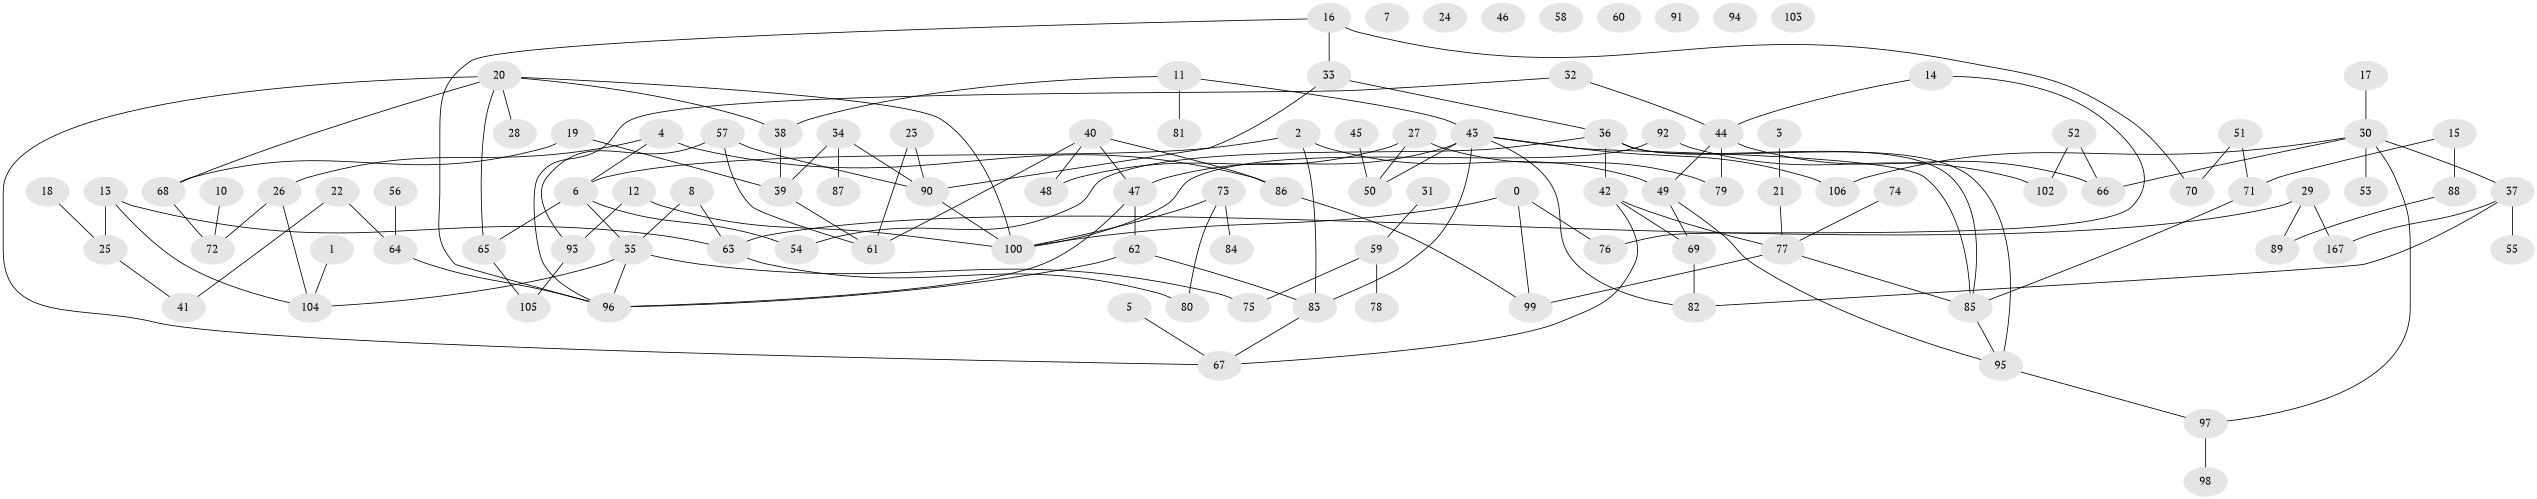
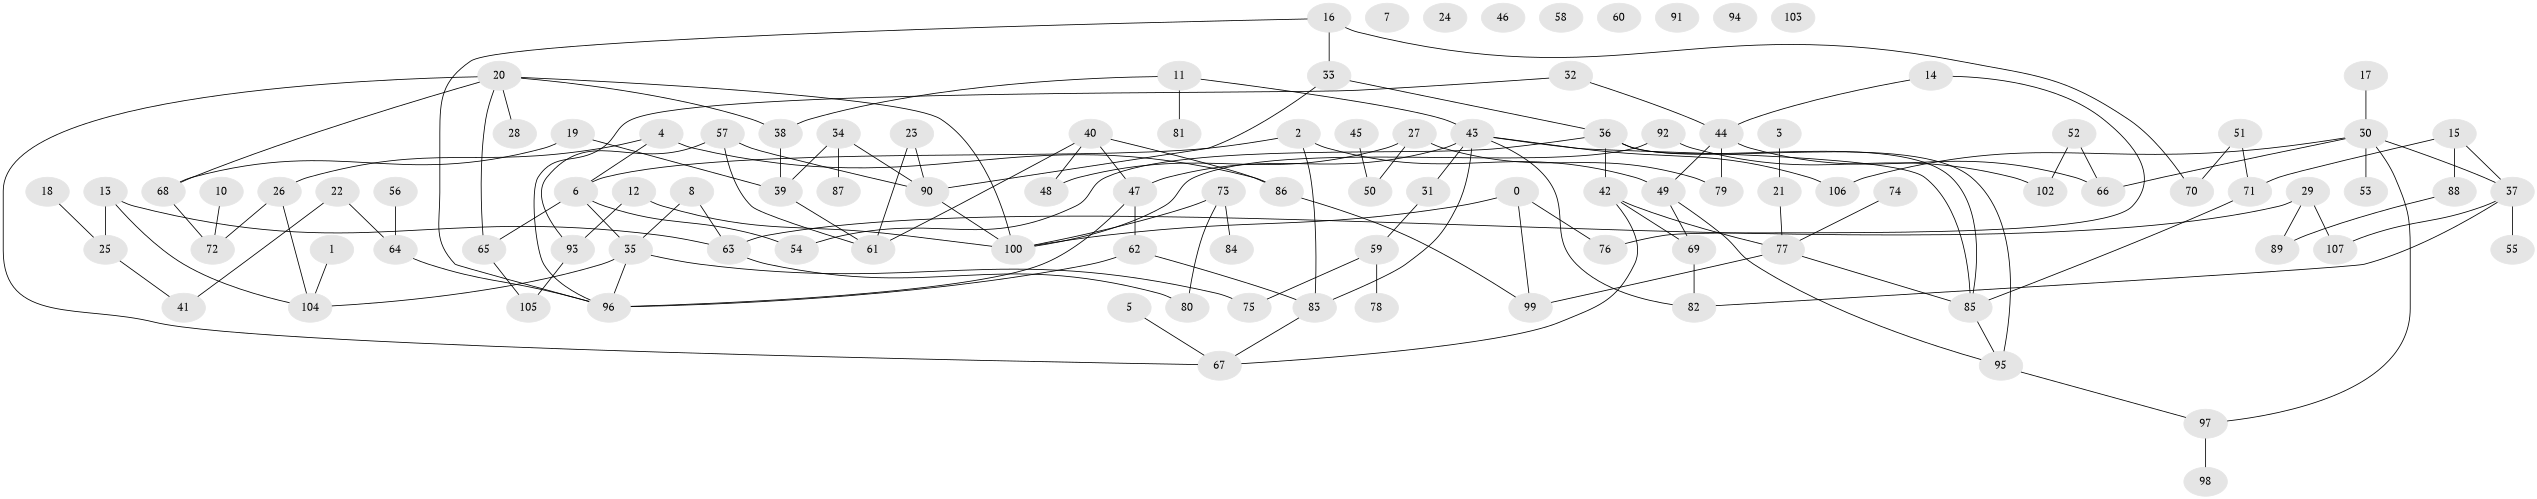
  graph {
    fontname="PT Serif"
    node [color=gray90 fontname="PT Serif" style=filled]
    edge [fontname="PT Serif"]
    1
    104
    2
    6
    49
    83
    35
    54
    65
    95
    69
    67
    3
    21
    77
    85
    4
    26
    86
    72
    99
    5
    96
    75
    105
    7
    8
    63
    80
    n30 [label=0]
    76
    100
    10
    11
    38
    43
    81
    33
    90
    36
    39
    50
    106
    82
    47
    12
    93
    13
    25
    41
    14
    44
    79
    66
    15
    37
    71
    88
-   107 [label=167]
+   107
    55
    89
    16
    70
    17
    30
    53
    97
    18
    19
    68
    61
    20
    28
    22
    64
    23
    24
    27
    48
    29
    98
    31
    59
    78
    32
    42
    34
    87
    40
    62
    45
    46
    51
    52
    102
    56
    57
    58
    60
    73
    84
    74
    91
    92
    94
    103
    1 -- 104
    2 -- 6
    2 -- 49
    2 -- 83
    6 -- 35
    6 -- 54
    6 -- 65
    49 -- 95
    49 -- 69
    83 -- 67
    35 -- 104
    35 -- 96
    35 -- 75
    65 -- 105
    95 -- 97
    69 -- 82
    3 -- 21
    21 -- 77
    77 -- 85
    77 -- 99
    85 -- 95
    4 -- 6
    4 -- 26
    4 -- 86
    26 -- 104
    26 -- 72
    86 -- 99
    5 -- 67
    8 -- 35
    8 -- 63
    63 -- 80
    n30 -- 99
    n30 -- 76
    n30 -- 100
    10 -- 72
    11 -- 38
    11 -- 43
    11 -- 81
    38 -- 39
    43 -- 83
    43 -- 85
-   43 -- 50
+   43 -- 31
    43 -- 106
    43 -- 82
    43 -- 47
    33 -- 90
    33 -- 36
    90 -- 100
    36 -- 54
    36 -- 95
    36 -- 85
    36 -- 42
    39 -- 61
    47 -- 96
    47 -- 62
    12 -- 100
    12 -- 93
    93 -- 105
    13 -- 104
    13 -- 63
    13 -- 25
    25 -- 41
    14 -- 76
    14 -- 44
    44 -- 49
    44 -- 79
    44 -- 66
+   15 -- 37
    15 -- 71
    15 -- 88
    37 -- 82
    37 -- 107
    37 -- 55
    71 -- 85
    88 -- 89
    16 -- 96
    16 -- 33
    16 -- 70
    17 -- 30
    30 -- 106
    30 -- 66
    30 -- 37
    30 -- 53
    30 -- 97
    97 -- 98
    18 -- 25
    19 -- 39
    19 -- 68
    68 -- 72
    20 -- 65
    20 -- 67
    20 -- 100
    20 -- 38
    20 -- 68
    20 -- 28
    22 -- 41
    22 -- 64
    64 -- 96
    23 -- 90
    23 -- 61
    27 -- 50
    27 -- 79
    27 -- 48
    29 -- 63
    29 -- 107
    29 -- 89
    31 -- 59
    59 -- 75
    59 -- 78
    32 -- 96
    32 -- 44
    42 -- 69
    42 -- 67
    42 -- 77
    34 -- 90
    34 -- 39
    34 -- 87
    40 -- 86
    40 -- 47
    40 -- 61
    40 -- 48
    62 -- 83
    62 -- 96
    45 -- 50
    51 -- 71
    51 -- 70
    52 -- 66
    52 -- 102
    56 -- 64
    57 -- 90
    57 -- 93
    57 -- 61
    73 -- 80
    73 -- 100
    73 -- 84
    74 -- 77
    92 -- 100
    92 -- 102
  }
